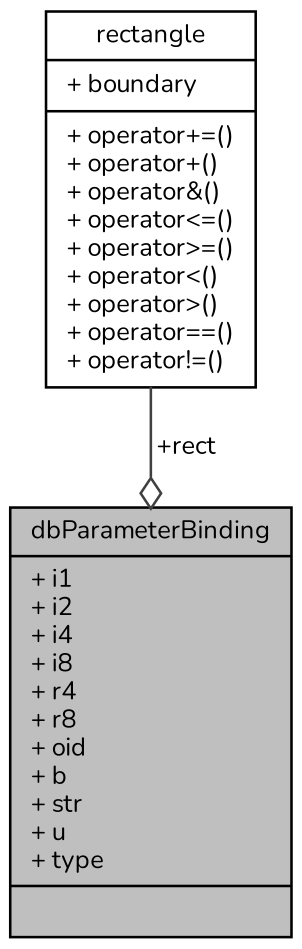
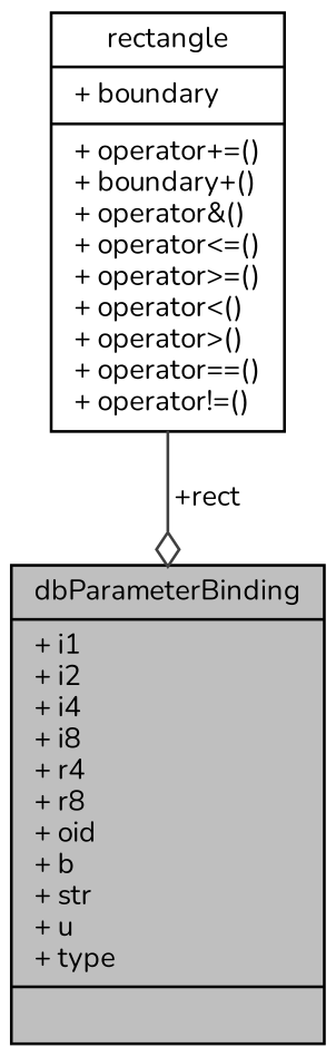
  digraph {
    fontname=Nunito
    node [color=black fontname=Nunito fontsize=10 shape=record style=filled]
    n1 [fillcolor=grey75 fontcolor=black height=0.2 label="{dbParameterBinding\n|+ i1\l+ i2\l+ i4\l+ i8\l+ r4\l+ r8\l+ oid\l+ b\l+ str\l+ u\l+ type\l|}" width=0.4]
-   n2 [fillcolor=white height=0.2 label="{rectangle\n|+ boundary\l|+ operator+=()\l+ operator+()\l+ operator&()\l+ operator\<=()\l+ operator\>=()\l+ operator\<()\l+ operator\>()\l+ operator==()\l+ operator!=()\l}" width=0.4]
+   n2 [fillcolor=white height=0.2 label="{rectangle\n|+ boundary\l|+ operator+=()\l+ boundary+()\l+ operator&()\l+ operator\<=()\l+ operator\>=()\l+ operator\<()\l+ operator\>()\l+ operator==()\l+ operator!=()\l}" width=0.4]
    n2 -> n1 [arrowhead=odiamond color=grey25 fontname=Nunito fontsize=10 label=" +rect" labelfontname=Helvetica labelfontsize=10 style=solid]
  }
